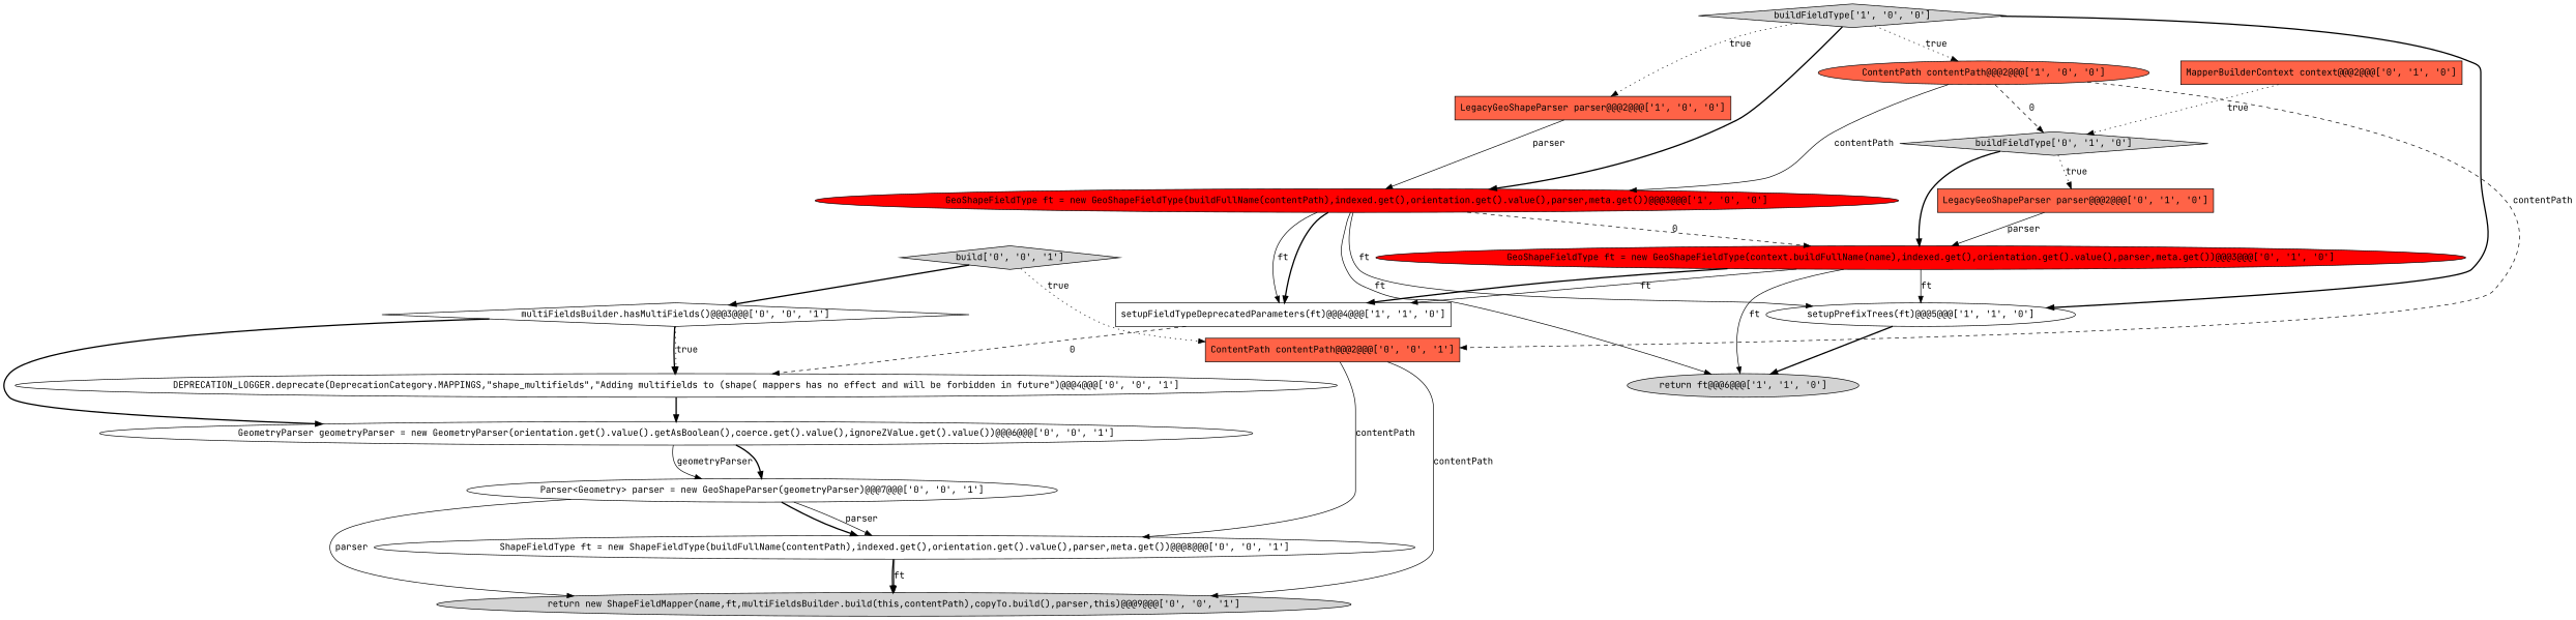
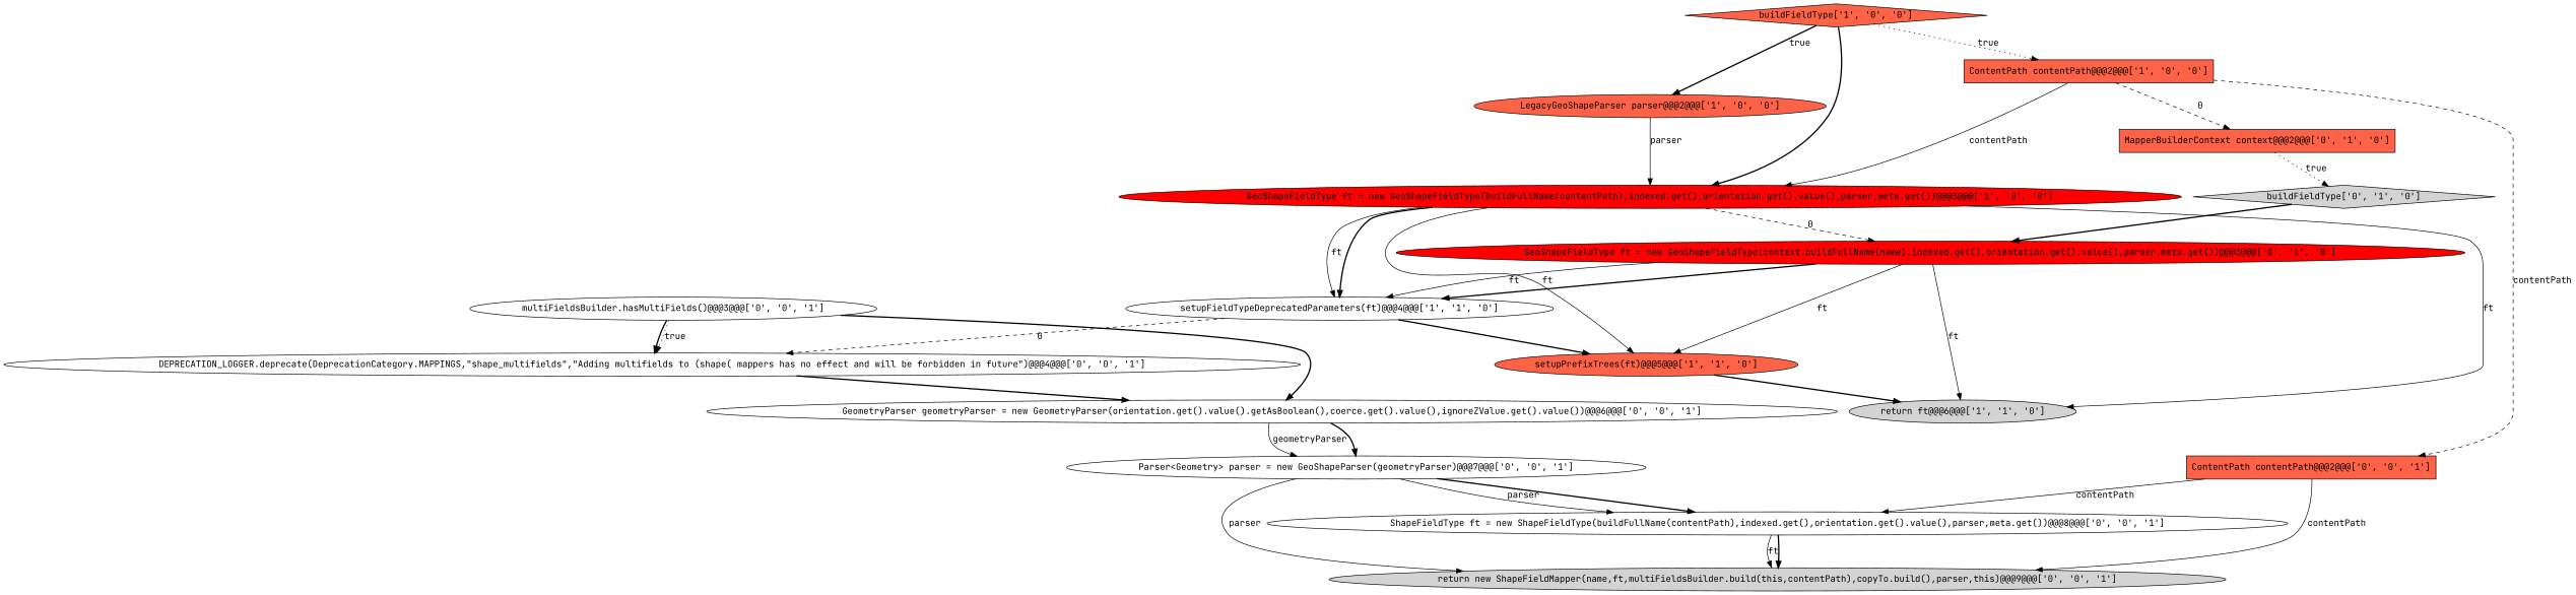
  digraph {
    fontname="JetBrains Mono"
    node [fillcolor=white fontname="JetBrains Mono" shape=ellipse style=filled]
    edge [fontname="JetBrains Mono" style=solid]
-   n1 [label="setupFieldTypeDeprecatedParameters(ft)@@@4@@@['1', '1', '0']" shape=box]
-   n2 [label="setupPrefixTrees(ft)@@@5@@@['1', '1', '0']"]
+   n1 [label="setupFieldTypeDeprecatedParameters(ft)@@@4@@@['1', '1', '0']"]
+   n2 [fillcolor=tomato label="setupPrefixTrees(ft)@@@5@@@['1', '1', '0']"]
    n3 [label="DEPRECATION_LOGGER.deprecate(DeprecationCategory.MAPPINGS,\"shape_multifields\",\"Adding multifields to (shape( mappers has no effect and will be forbidden in future\")@@@4@@@['0', '0', '1']"]
    n4 [fillcolor=lightgray label="return ft@@@6@@@['1', '1', '0']"]
    n5 [label="GeometryParser geometryParser = new GeometryParser(orientation.get().value().getAsBoolean(),coerce.get().value(),ignoreZValue.get().value())@@@6@@@['0', '0', '1']"]
-   n6 [fillcolor=tomato label="LegacyGeoShapeParser parser@@@2@@@['0', '1', '0']" shape=box]
    n7 [fillcolor=red label="GeoShapeFieldType ft = new GeoShapeFieldType(context.buildFullName(name),indexed.get(),orientation.get().value(),parser,meta.get())@@@3@@@['0', '1', '0']"]
    n8 [fillcolor=lightgray label="buildFieldType['0', '1', '0']" shape=diamond]
    n9 [fillcolor=tomato label="MapperBuilderContext context@@@2@@@['0', '1', '0']" shape=box]
    n10 [fillcolor=tomato label="ContentPath contentPath@@@2@@@['0', '0', '1']" shape=box]
    n11 [label="ShapeFieldType ft = new ShapeFieldType(buildFullName(contentPath),indexed.get(),orientation.get().value(),parser,meta.get())@@@8@@@['0', '0', '1']"]
    n12 [fillcolor=lightgray label="return new ShapeFieldMapper(name,ft,multiFieldsBuilder.build(this,contentPath),copyTo.build(),parser,this)@@@9@@@['0', '0', '1']"]
    n13 [label="Parser<Geometry> parser = new GeoShapeParser(geometryParser)@@@7@@@['0', '0', '1']"]
-   n14 [fillcolor=lightgray label="build['0', '0', '1']" shape=diamond]
-   n15 [label="multiFieldsBuilder.hasMultiFields()@@@3@@@['0', '0', '1']" shape=diamond]
-   n16 [fillcolor=tomato label="LegacyGeoShapeParser parser@@@2@@@['1', '0', '0']" shape=box]
+   n15 [label="multiFieldsBuilder.hasMultiFields()@@@3@@@['0', '0', '1']"]
+   n16 [fillcolor=tomato label="LegacyGeoShapeParser parser@@@2@@@['1', '0', '0']"]
    n17 [fillcolor=red label="GeoShapeFieldType ft = new GeoShapeFieldType(buildFullName(contentPath),indexed.get(),orientation.get().value(),parser,meta.get())@@@3@@@['1', '0', '0']"]
-   n18 [fillcolor=lightgray label="buildFieldType['1', '0', '0']" shape=diamond]
-   n19 [fillcolor=tomato label="ContentPath contentPath@@@2@@@['1', '0', '0']"]
-   n18 -> n2 [style=bold]
+   n18 [fillcolor=tomato label="buildFieldType['1', '0', '0']" shape=diamond]
+   n19 [fillcolor=tomato label="ContentPath contentPath@@@2@@@['1', '0', '0']" shape=box]
+   n1 -> n2 [style=bold]
    n1 -> n3 [label=0 style=dashed]
    n2 -> n4 [style=bold]
    n3 -> n5 [style=bold]
    n5 -> n13 [label=geometryParser]
    n5 -> n13 [style=bold]
-   n6 -> n7 [label=parser]
    n7 -> n1 [label=ft]
    n7 -> n1 [style=bold]
    n7 -> n2 [label=ft]
    n7 -> n4 [label=ft]
-   n8 -> n6 [label=true style=dotted]
    n8 -> n7 [style=bold]
    n9 -> n8 [label=true style=dotted]
    n10 -> n11 [label=contentPath]
    n10 -> n12 [label=contentPath]
    n11 -> n12 [label=ft]
    n11 -> n12 [style=bold]
    n13 -> n11 [style=bold]
    n13 -> n11 [label=parser]
    n13 -> n12 [label=parser]
-   n14 -> n10 [label=true style=dotted]
-   n14 -> n15 [style=bold]
    n15 -> n3 [label=true style=dotted]
    n15 -> n3 [style=bold]
    n15 -> n5 [style=bold]
    n16 -> n17 [label=parser]
    n17 -> n1 [style=bold]
    n17 -> n1 [label=ft]
    n17 -> n2 [label=ft]
    n17 -> n4 [label=ft]
    n17 -> n7 [label=0 style=dashed]
-   n18 -> n16 [label=true style=dotted]
+   n18 -> n16 [label=true style=bold]
    n18 -> n17 [style=bold]
    n18 -> n19 [label=true style=dotted]
-   n19 -> n8 [label=0 style=dashed]
+   n19 -> n9 [label=0 style=dashed]
    n19 -> n10 [label=contentPath style=dashed]
    n19 -> n17 [label=contentPath]
  }
